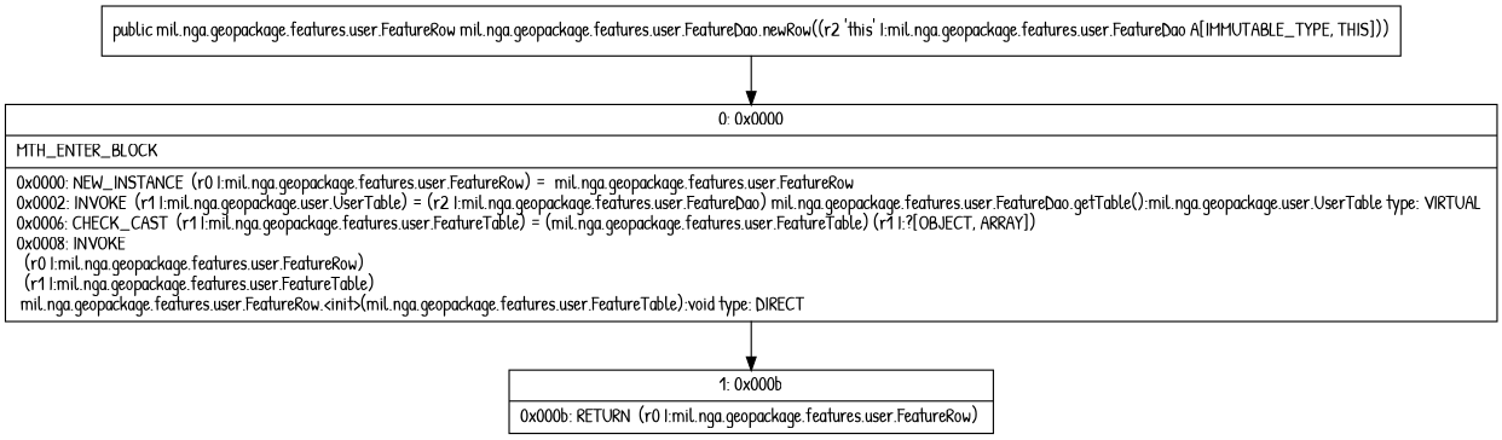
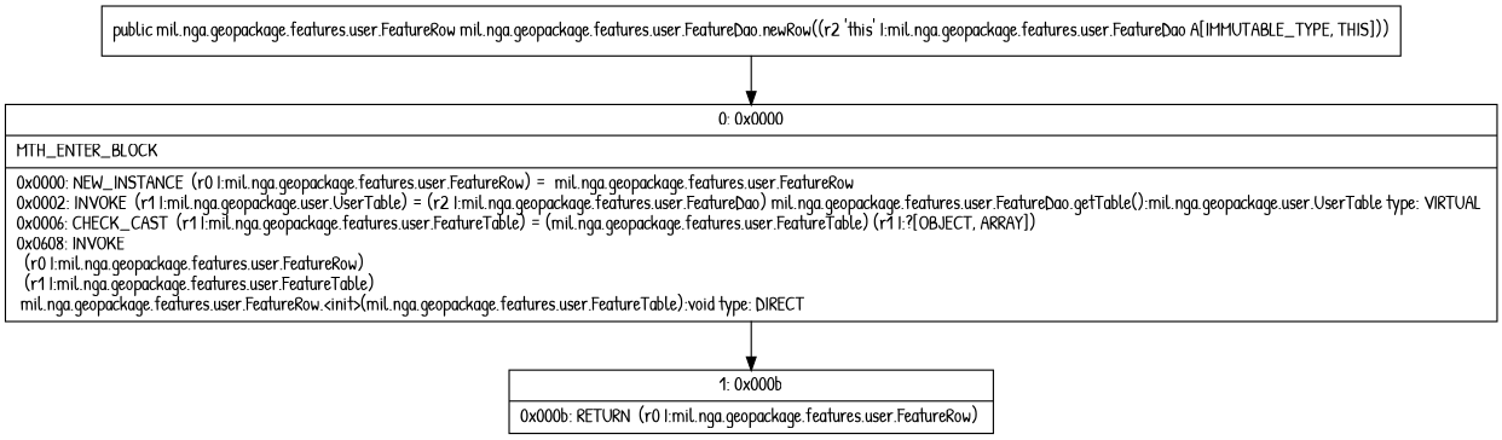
  digraph {
    fontname="Patrick Hand"
    node [shape=record fontname="Patrick Hand"]
    edge [fontname="Patrick Hand"]
-   n1 [label="{0\:\ 0x0000|MTH_ENTER_BLOCK\l|0x0000: NEW_INSTANCE  (r0 I:mil.nga.geopackage.features.user.FeatureRow) =  mil.nga.geopackage.features.user.FeatureRow \l0x0002: INVOKE  (r1 I:mil.nga.geopackage.user.UserTable) = (r2 I:mil.nga.geopackage.features.user.FeatureDao) mil.nga.geopackage.features.user.FeatureDao.getTable():mil.nga.geopackage.user.UserTable type: VIRTUAL \l0x0006: CHECK_CAST  (r1 I:mil.nga.geopackage.features.user.FeatureTable) = (mil.nga.geopackage.features.user.FeatureTable) (r1 I:?[OBJECT, ARRAY]) \l0x0008: INVOKE  \l  (r0 I:mil.nga.geopackage.features.user.FeatureRow)\l  (r1 I:mil.nga.geopackage.features.user.FeatureTable)\l mil.nga.geopackage.features.user.FeatureRow.\<init\>(mil.nga.geopackage.features.user.FeatureTable):void type: DIRECT \l}"]
+   n1 [label="{0\:\ 0x0000|MTH_ENTER_BLOCK\l|0x0000: NEW_INSTANCE  (r0 I:mil.nga.geopackage.features.user.FeatureRow) =  mil.nga.geopackage.features.user.FeatureRow \l0x0002: INVOKE  (r1 I:mil.nga.geopackage.user.UserTable) = (r2 I:mil.nga.geopackage.features.user.FeatureDao) mil.nga.geopackage.features.user.FeatureDao.getTable():mil.nga.geopackage.user.UserTable type: VIRTUAL \l0x0006: CHECK_CAST  (r1 I:mil.nga.geopackage.features.user.FeatureTable) = (mil.nga.geopackage.features.user.FeatureTable) (r1 I:?[OBJECT, ARRAY]) \l0x0608: INVOKE  \l  (r0 I:mil.nga.geopackage.features.user.FeatureRow)\l  (r1 I:mil.nga.geopackage.features.user.FeatureTable)\l mil.nga.geopackage.features.user.FeatureRow.\<init\>(mil.nga.geopackage.features.user.FeatureTable):void type: DIRECT \l}"]
    n2 [label="{1\:\ 0x000b|0x000b: RETURN  (r0 I:mil.nga.geopackage.features.user.FeatureRow) \l}"]
    n3 [label="{public mil.nga.geopackage.features.user.FeatureRow mil.nga.geopackage.features.user.FeatureDao.newRow((r2 'this' I:mil.nga.geopackage.features.user.FeatureDao A[IMMUTABLE_TYPE, THIS])) }"]
    n1 -> n2
    n3 -> n1
  }
